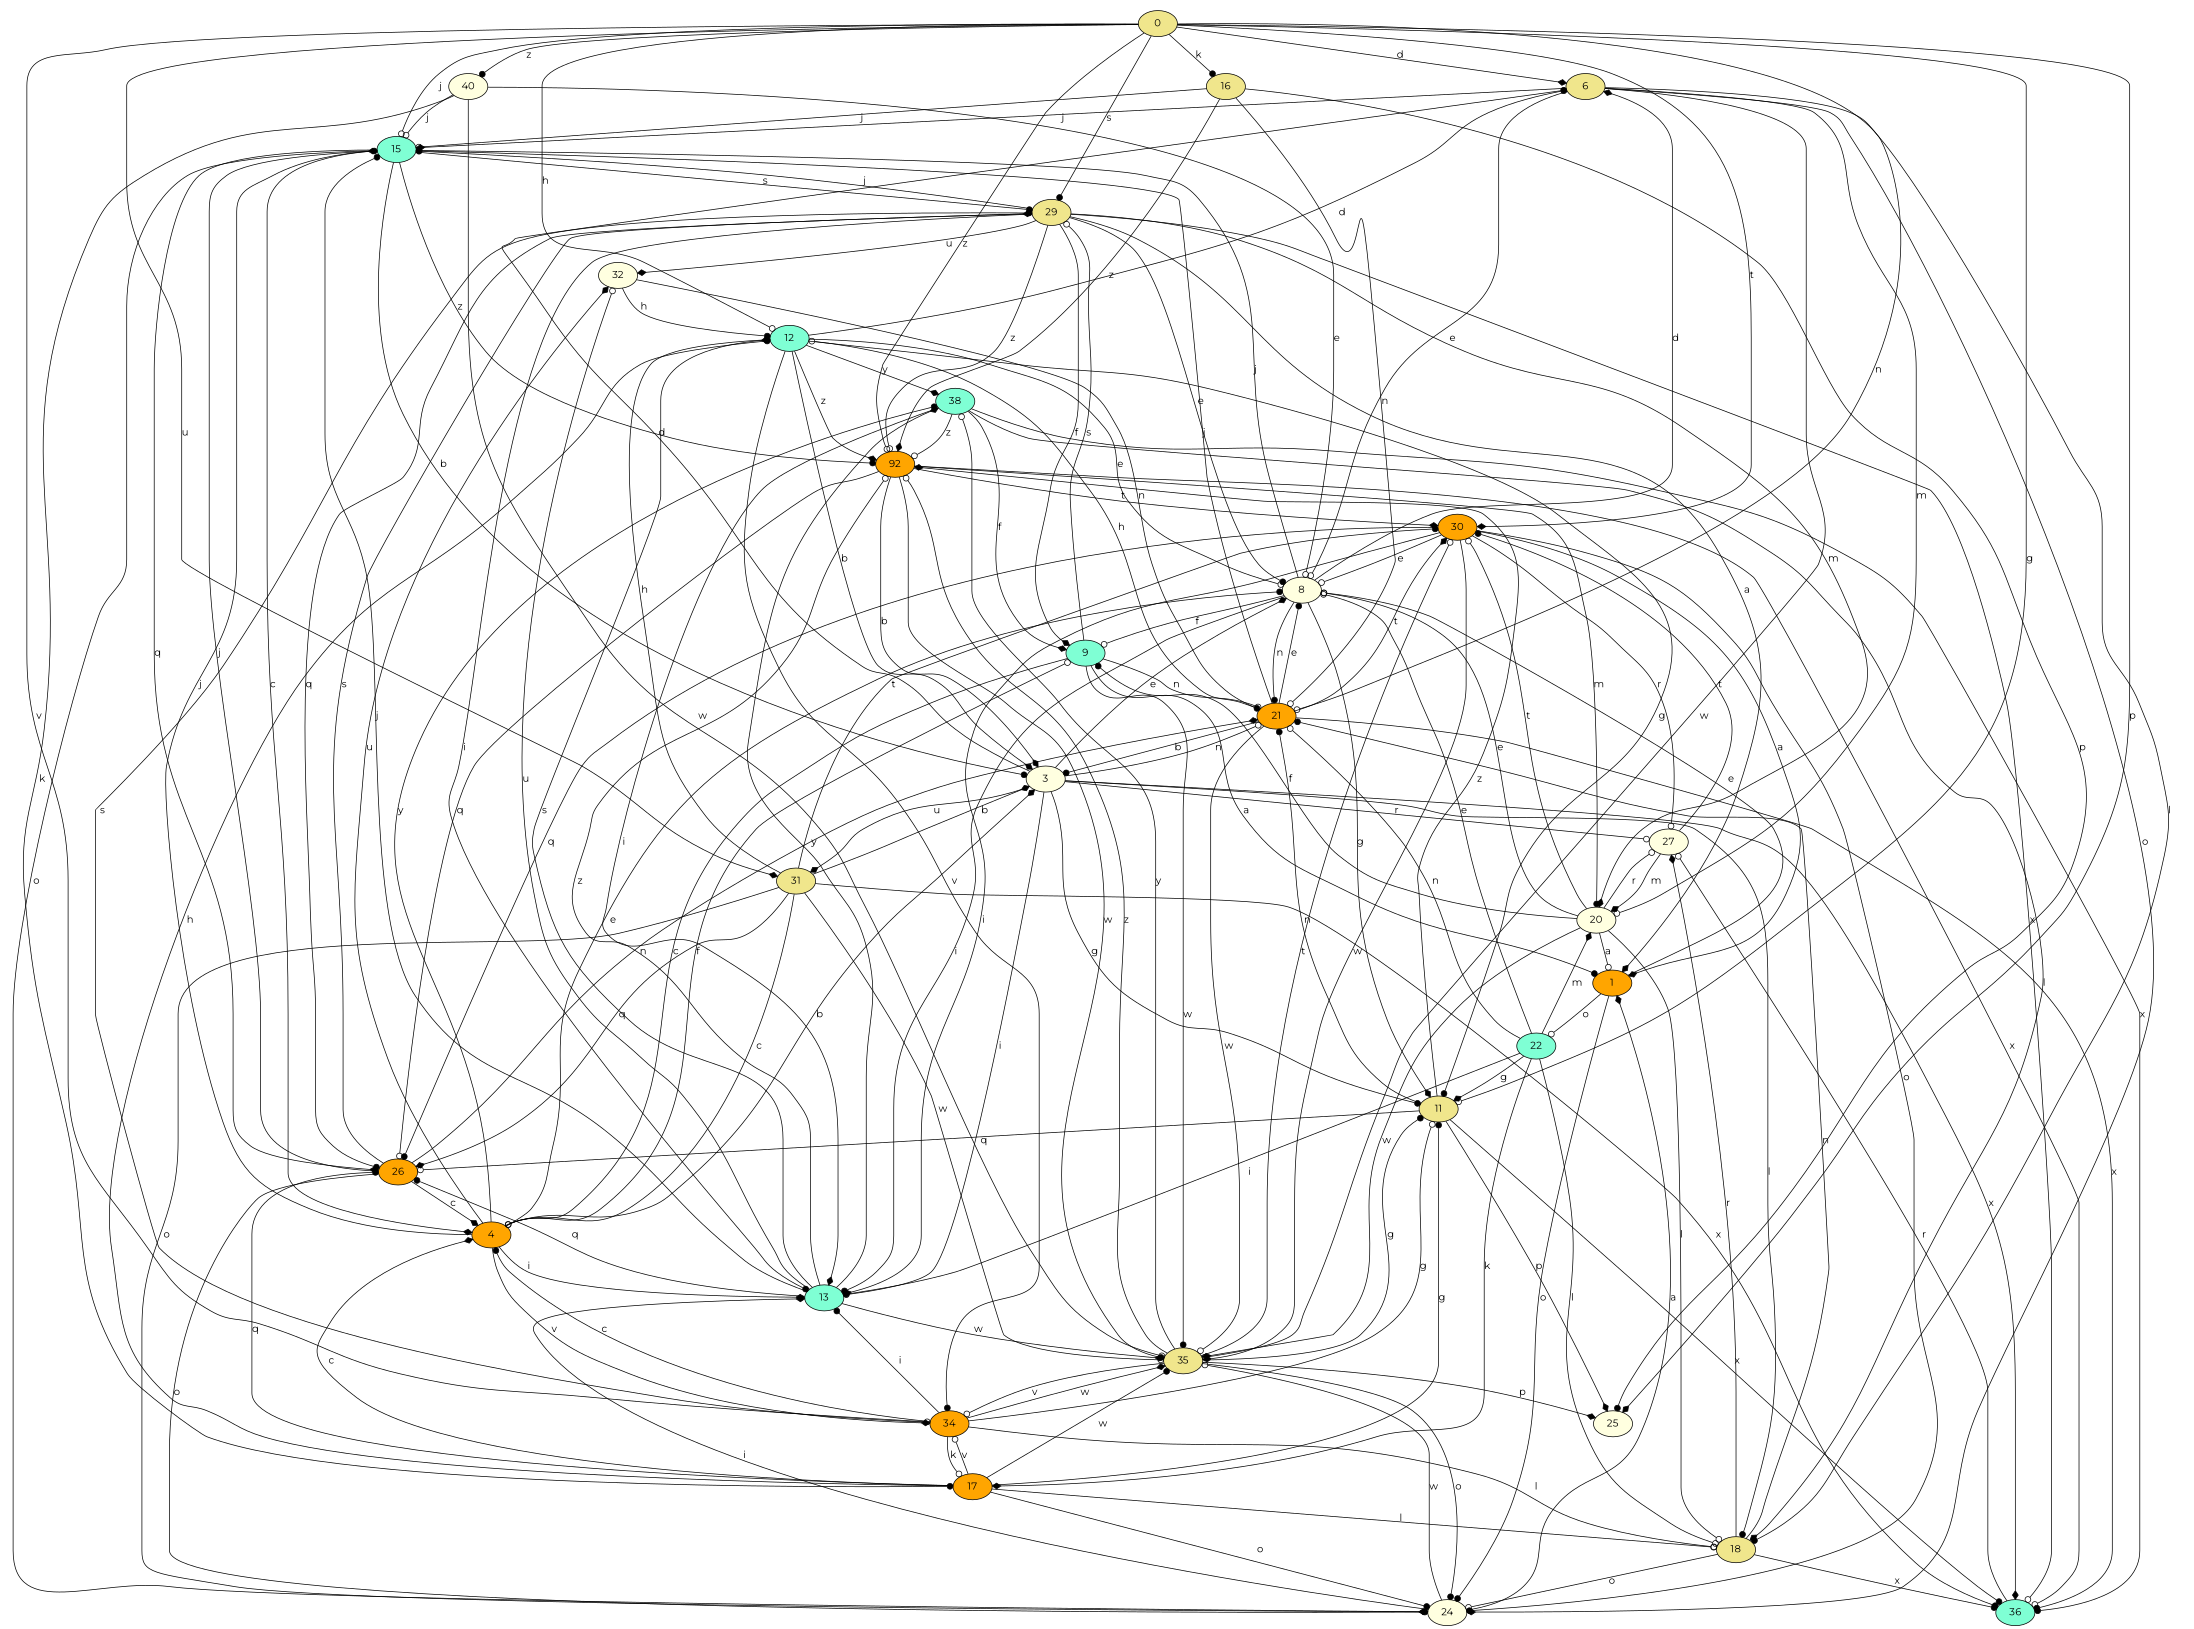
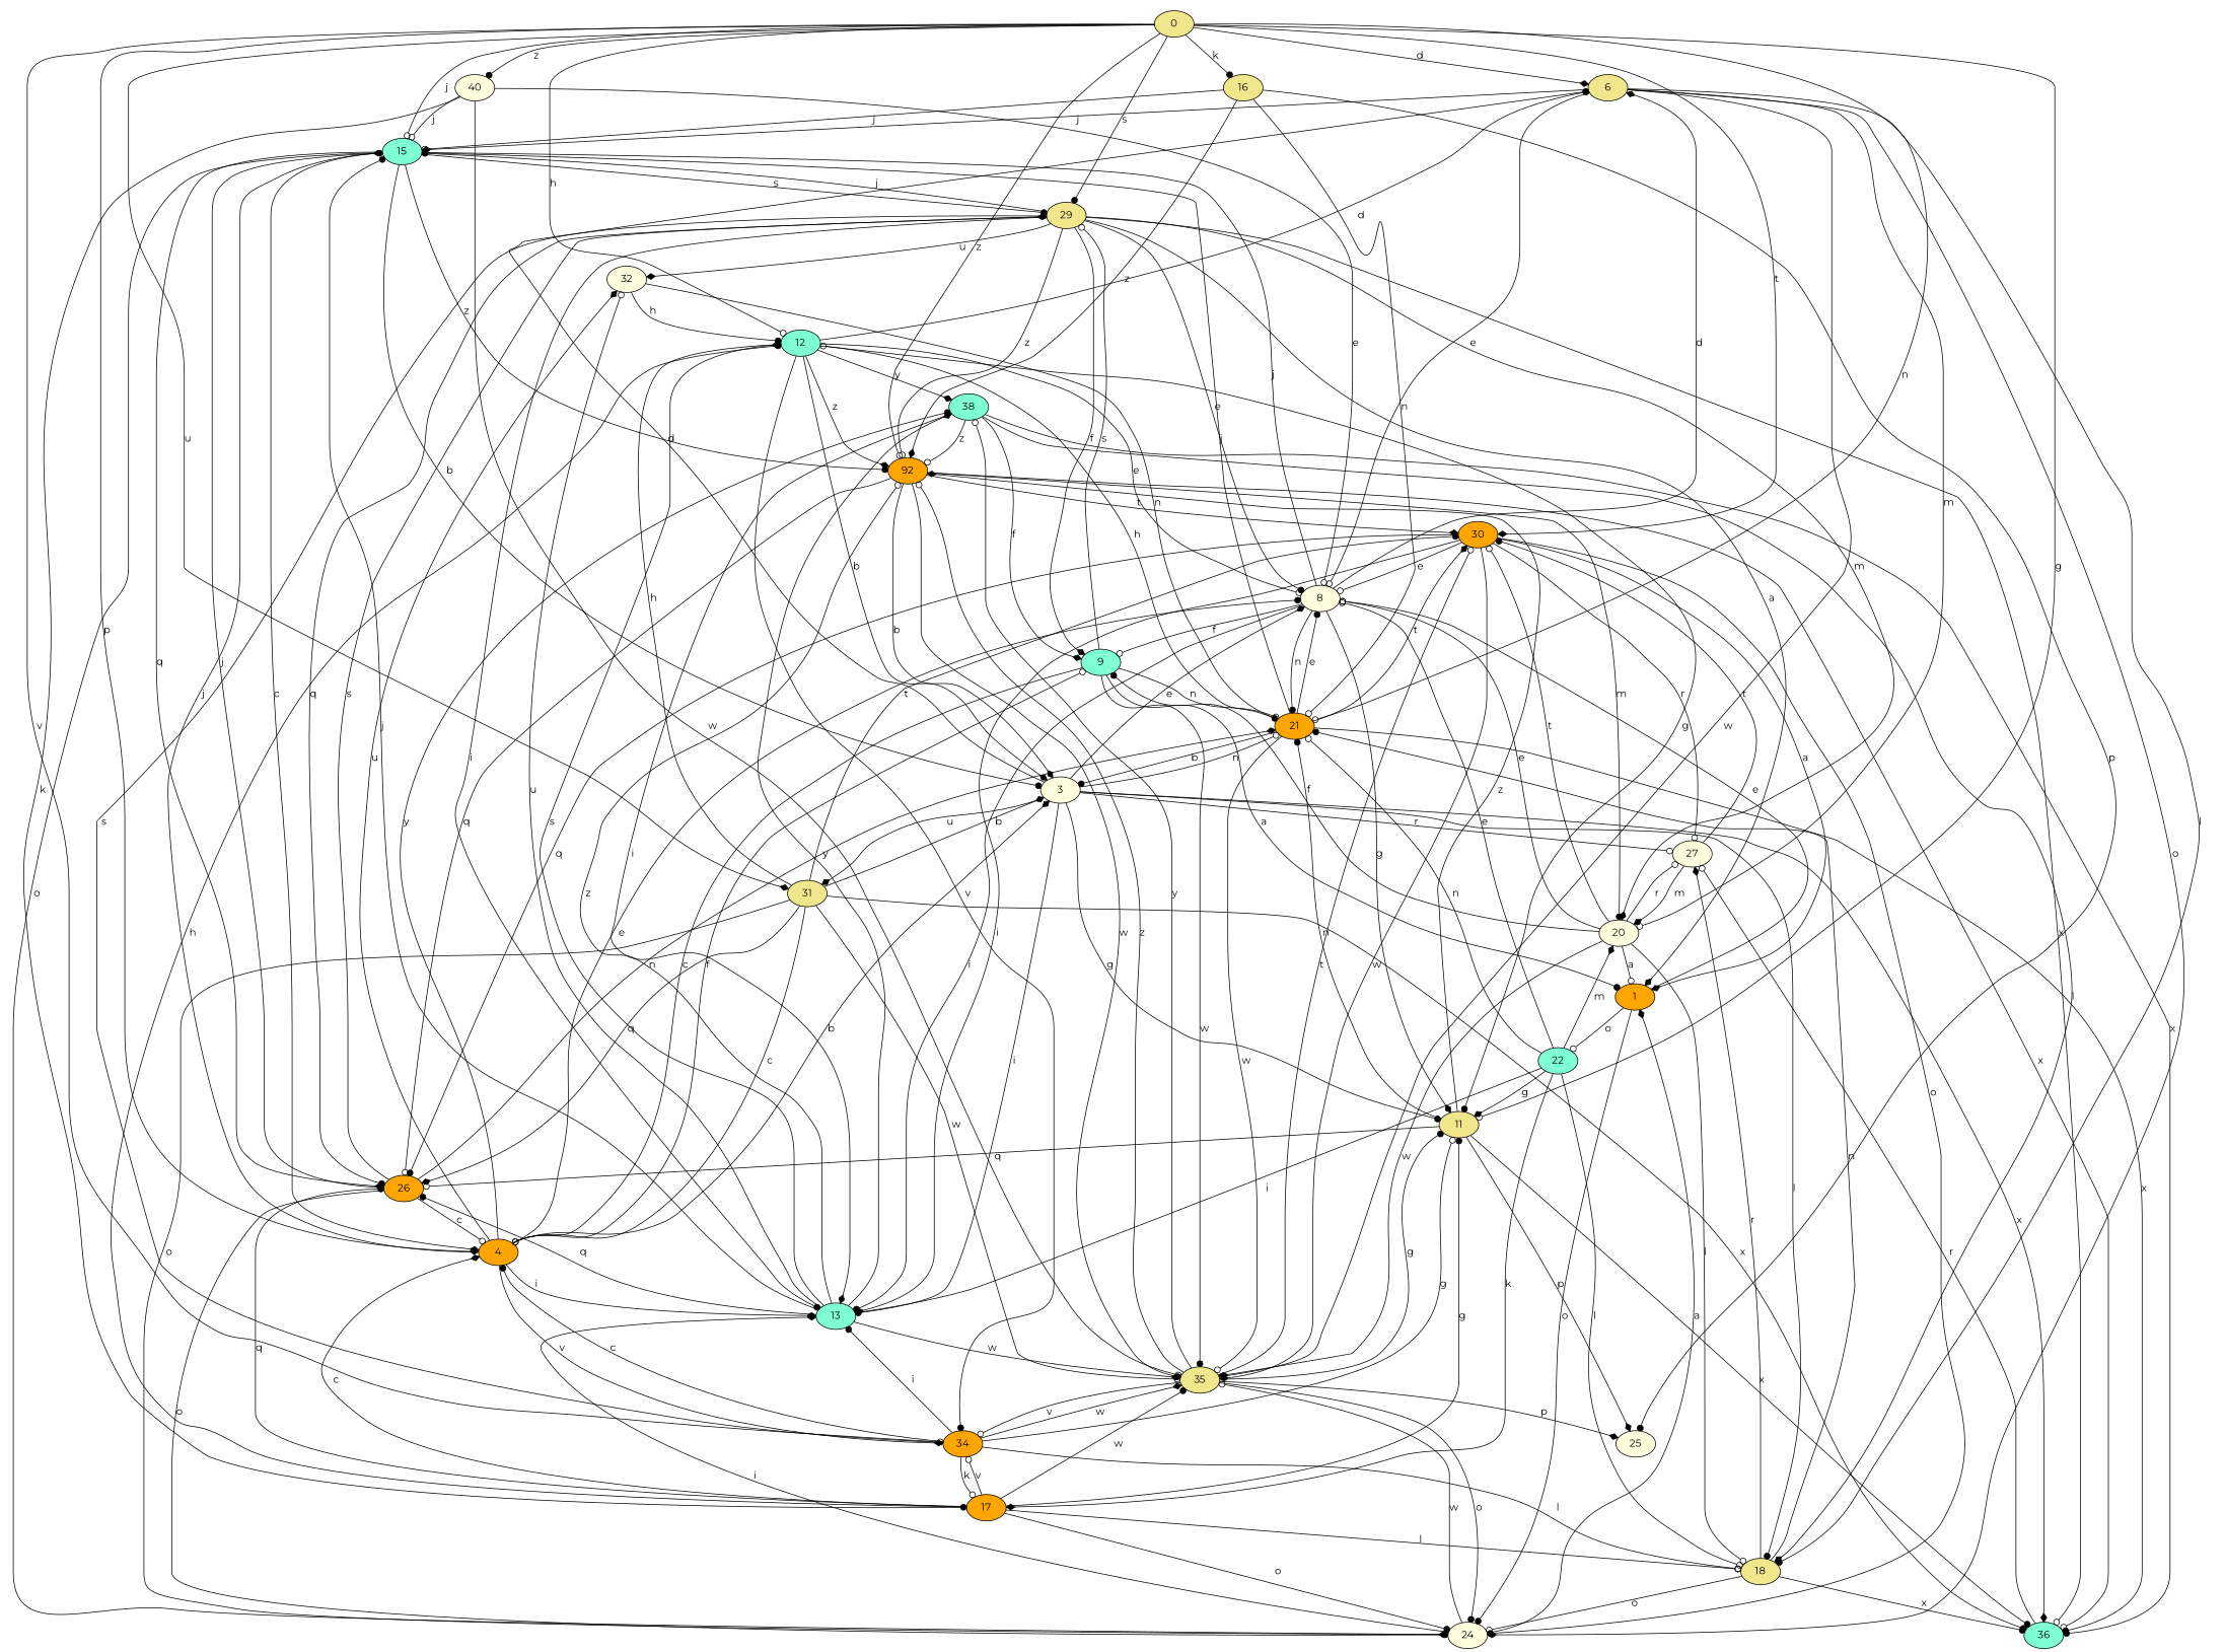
  strict digraph {
    fontname=Montserrat
    node [fillcolor=khaki fontname=Montserrat style=filled]
    edge [arrowhead=odot fontname=Montserrat]
    0
    6
    11
    12 [fillcolor=aquamarine]
    15 [fillcolor=aquamarine]
    16
    21 [fillcolor=orange]
    25 [fillcolor=lightyellow]
    29
    30 [fillcolor=orange]
    31
    34 [fillcolor=orange]
    40 [fillcolor=lightyellow]
    n14 [fillcolor=orange label=92]
    8 [fillcolor=lightyellow]
    24 [fillcolor=lightyellow]
    18
    20 [fillcolor=lightyellow]
    35
    36 [fillcolor=aquamarine]
    26 [fillcolor=orange]
    3 [fillcolor=lightyellow]
    38 [fillcolor=aquamarine]
    4 [fillcolor=orange]
    1 [fillcolor=orange]
    13 [fillcolor=aquamarine]
    9 [fillcolor=aquamarine]
    32 [fillcolor=lightyellow]
    27 [fillcolor=lightyellow]
    17 [fillcolor=orange]
    22 [fillcolor=aquamarine]
    0 -> 6 [arrowhead=diamond label=d]
    0 -> 11 [label=g]
    0 -> 12 [label=h]
    0 -> 15 [label=j]
    0 -> 16 [arrowhead=dot label=k]
    0 -> 21 [label=n]
-   0 -> 25 [arrowhead=diamond label=p]
+   0 -> 4 [arrowhead=diamond label=p]
    0 -> 29 [arrowhead=dot label=s]
    0 -> 30 [arrowhead=diamond label=t]
    0 -> 31 [arrowhead=diamond label=u]
    0 -> 34 [label=v]
    0 -> 40 [arrowhead=dot label=z]
    0 -> n14 [label=z]
    6 -> 15 [arrowhead=diamond label=j]
    6 -> 8 [label=e]
    6 -> 24 [arrowhead=diamond label=o]
    6 -> 18 [arrowhead=dot label=l]
    6 -> 20 [label=m]
    6 -> 35 [label=w]
    11 -> 21 [arrowhead=dot label=n]
    11 -> 25 [arrowhead=diamond label=p]
    11 -> n14 [arrowhead=diamond label=z]
    11 -> 36 [arrowhead=dot label=x]
    11 -> 26 [label=q]
    12 -> 6 [label=d]
    12 -> 11 [arrowhead=dot label=g]
    12 -> 34 [arrowhead=dot label=v]
    12 -> n14 [arrowhead=diamond label=z]
    12 -> 8 [label=e]
    12 -> 3 [arrowhead=diamond label=b]
    12 -> 38 [arrowhead=diamond label=y]
    15 -> 29 [arrowhead=dot label=s]
    15 -> n14 [arrowhead=dot label=z]
    15 -> 24 [arrowhead=diamond label=o]
    15 -> 26 [arrowhead=diamond label=q]
    15 -> 3 [arrowhead=dot label=b]
    15 -> 4 [arrowhead=diamond label=c]
    16 -> 15 [label=j]
    16 -> 21 [label=n]
    16 -> 25 [arrowhead=dot label=p]
    16 -> n14 [arrowhead=diamond label=z]
    21 -> 12 [label=h]
    21 -> 15 [arrowhead=dot label=j]
    21 -> 30 [arrowhead=diamond label=t]
    21 -> 8 [arrowhead=dot label=e]
    21 -> 35 [label=w]
    21 -> 36 [arrowhead=dot label=x]
    21 -> 3 [arrowhead=dot label=b]
    29 -> 15 [label=j]
    29 -> n14 [label=z]
    29 -> 8 [arrowhead=dot label=e]
    29 -> 20 [arrowhead=diamond label=m]
    29 -> 36 [label=x]
    29 -> 26 [arrowhead=dot label=q]
    29 -> 1 [arrowhead=diamond label=a]
    29 -> 13 [arrowhead=dot label=i]
    29 -> 9 [arrowhead=diamond label=f]
    29 -> 32 [arrowhead=diamond label=u]
    30 -> 8 [label=e]
    30 -> 24 [arrowhead=dot label=o]
    30 -> 35 [arrowhead=diamond label=w]
    30 -> 26 [arrowhead=dot label=q]
    30 -> 1 [arrowhead=diamond label=a]
    30 -> 13 [arrowhead=diamond label=i]
    30 -> 27 [label=r]
    31 -> 12 [arrowhead=dot label=h]
    31 -> 30 [arrowhead=dot label=t]
    31 -> 24 [arrowhead=diamond label=o]
    31 -> 35 [label=w]
    31 -> 36 [arrowhead=dot label=x]
    31 -> 26 [arrowhead=diamond label=q]
    31 -> 3 [arrowhead=diamond label=b]
    31 -> 4 [label=c]
    34 -> 11 [label=g]
    34 -> 29 [arrowhead=dot label=s]
    34 -> 18 [label=l]
    34 -> 35 [arrowhead=diamond label=w]
    34 -> 4 [arrowhead=dot label=c]
    34 -> 13 [arrowhead=dot label=i]
    34 -> 17 [label=k]
    40 -> 15 [label=j]
    40 -> 8 [label=e]
    40 -> 35 [label=w]
    40 -> 17 [arrowhead=dot label=k]
    n14 -> 30 [arrowhead=diamond label=t]
    n14 -> 20 [arrowhead=dot label=m]
    n14 -> 35 [arrowhead=dot label=w]
    n14 -> 36 [label=x]
    n14 -> 26 [label=q]
    n14 -> 3 [arrowhead=diamond label=b]
    8 -> 6 [arrowhead=diamond label=d]
    8 -> 11 [arrowhead=diamond label=g]
    8 -> 15 [label=j]
    8 -> 21 [arrowhead=dot label=n]
    8 -> 13 [arrowhead=dot label=i]
    8 -> 9 [label=f]
    24 -> 35 [label=w]
    24 -> 1 [arrowhead=diamond label=a]
    24 -> 13 [arrowhead=diamond label=i]
    18 -> 21 [arrowhead=dot label=n]
    18 -> 24 [label=o]
    18 -> 36 [arrowhead=dot label=x]
    18 -> 27 [arrowhead=diamond label=r]
    20 -> 30 [label=t]
    20 -> 8 [label=e]
    20 -> 18 [label=l]
    20 -> 35 [arrowhead=diamond label=w]
    20 -> 1 [label=a]
    20 -> 9 [arrowhead=dot label=f]
    20 -> 27 [label=r]
    35 -> 11 [arrowhead=dot label=g]
    35 -> 25 [arrowhead=diamond label=p]
    35 -> 30 [label=t]
    35 -> 34 [label=v]
    35 -> n14 [label=z]
    35 -> 24 [arrowhead=dot label=o]
    35 -> 38 [label=y]
    36 -> 27 [label=r]
    26 -> 15 [arrowhead=dot label=j]
    26 -> 21 [arrowhead=diamond label=n]
    26 -> 29 [arrowhead=diamond label=s]
    26 -> 24 [arrowhead=dot label=o]
-   26 -> 4 [arrowhead=diamond label=c]
+   26 -> 4 [label=c]
    3 -> 6 [arrowhead=dot label=d]
    3 -> 11 [arrowhead=dot label=g]
    3 -> 21 [label=n]
    3 -> 31 [arrowhead=diamond label=u]
    3 -> 8 [arrowhead=diamond label=e]
    3 -> 18 [arrowhead=dot label=l]
    3 -> 36 [arrowhead=diamond label=x]
    3 -> 13 [label=i]
    3 -> 27 [label=r]
    38 -> n14 [label=z]
    38 -> 18 [arrowhead=diamond label=l]
    38 -> 36 [arrowhead=dot label=x]
    38 -> 13 [arrowhead=diamond label=i]
    38 -> 9 [arrowhead=diamond label=f]
    4 -> 15 [arrowhead=diamond label=j]
    4 -> 34 [arrowhead=diamond label=v]
    4 -> 8 [arrowhead=dot label=e]
    4 -> 3 [arrowhead=diamond label=b]
    4 -> 38 [arrowhead=dot label=y]
    4 -> 13 [arrowhead=diamond label=i]
    4 -> 9 [label=f]
    4 -> 32 [arrowhead=diamond label=u]
    1 -> 8 [label=e]
    1 -> 24 [arrowhead=dot label=o]
    1 -> 22 [label=o]
    13 -> 12 [arrowhead=diamond label=s]
    13 -> 15 [arrowhead=dot label=j]
    13 -> n14 [label=z]
    13 -> 35 [arrowhead=diamond label=w]
    13 -> 26 [arrowhead=dot label=q]
    13 -> 38 [arrowhead=diamond label=y]
    13 -> 32 [label=u]
    9 -> 21 [label=n]
    9 -> 29 [label=s]
    9 -> 35 [arrowhead=dot label=w]
    9 -> 4 [label=c]
    9 -> 1 [arrowhead=dot label=a]
    32 -> 12 [arrowhead=dot label=h]
    32 -> 21 [arrowhead=dot label=n]
    27 -> 30 [arrowhead=dot label=t]
    27 -> 20 [arrowhead=diamond label=m]
    17 -> 11 [arrowhead=dot label=g]
    17 -> 12 [arrowhead=dot label=h]
    17 -> 34 [label=v]
    17 -> 24 [arrowhead=dot label=o]
    17 -> 18 [label=l]
    17 -> 35 [arrowhead=dot label=w]
    17 -> 26 [arrowhead=dot label=q]
    17 -> 4 [arrowhead=diamond label=c]
    22 -> 11 [arrowhead=diamond label=g]
    22 -> 21 [label=n]
    22 -> 8 [label=e]
    22 -> 18 [label=l]
    22 -> 20 [arrowhead=diamond label=m]
    22 -> 13 [arrowhead=dot label=i]
    22 -> 17 [arrowhead=diamond label=k]
  }
